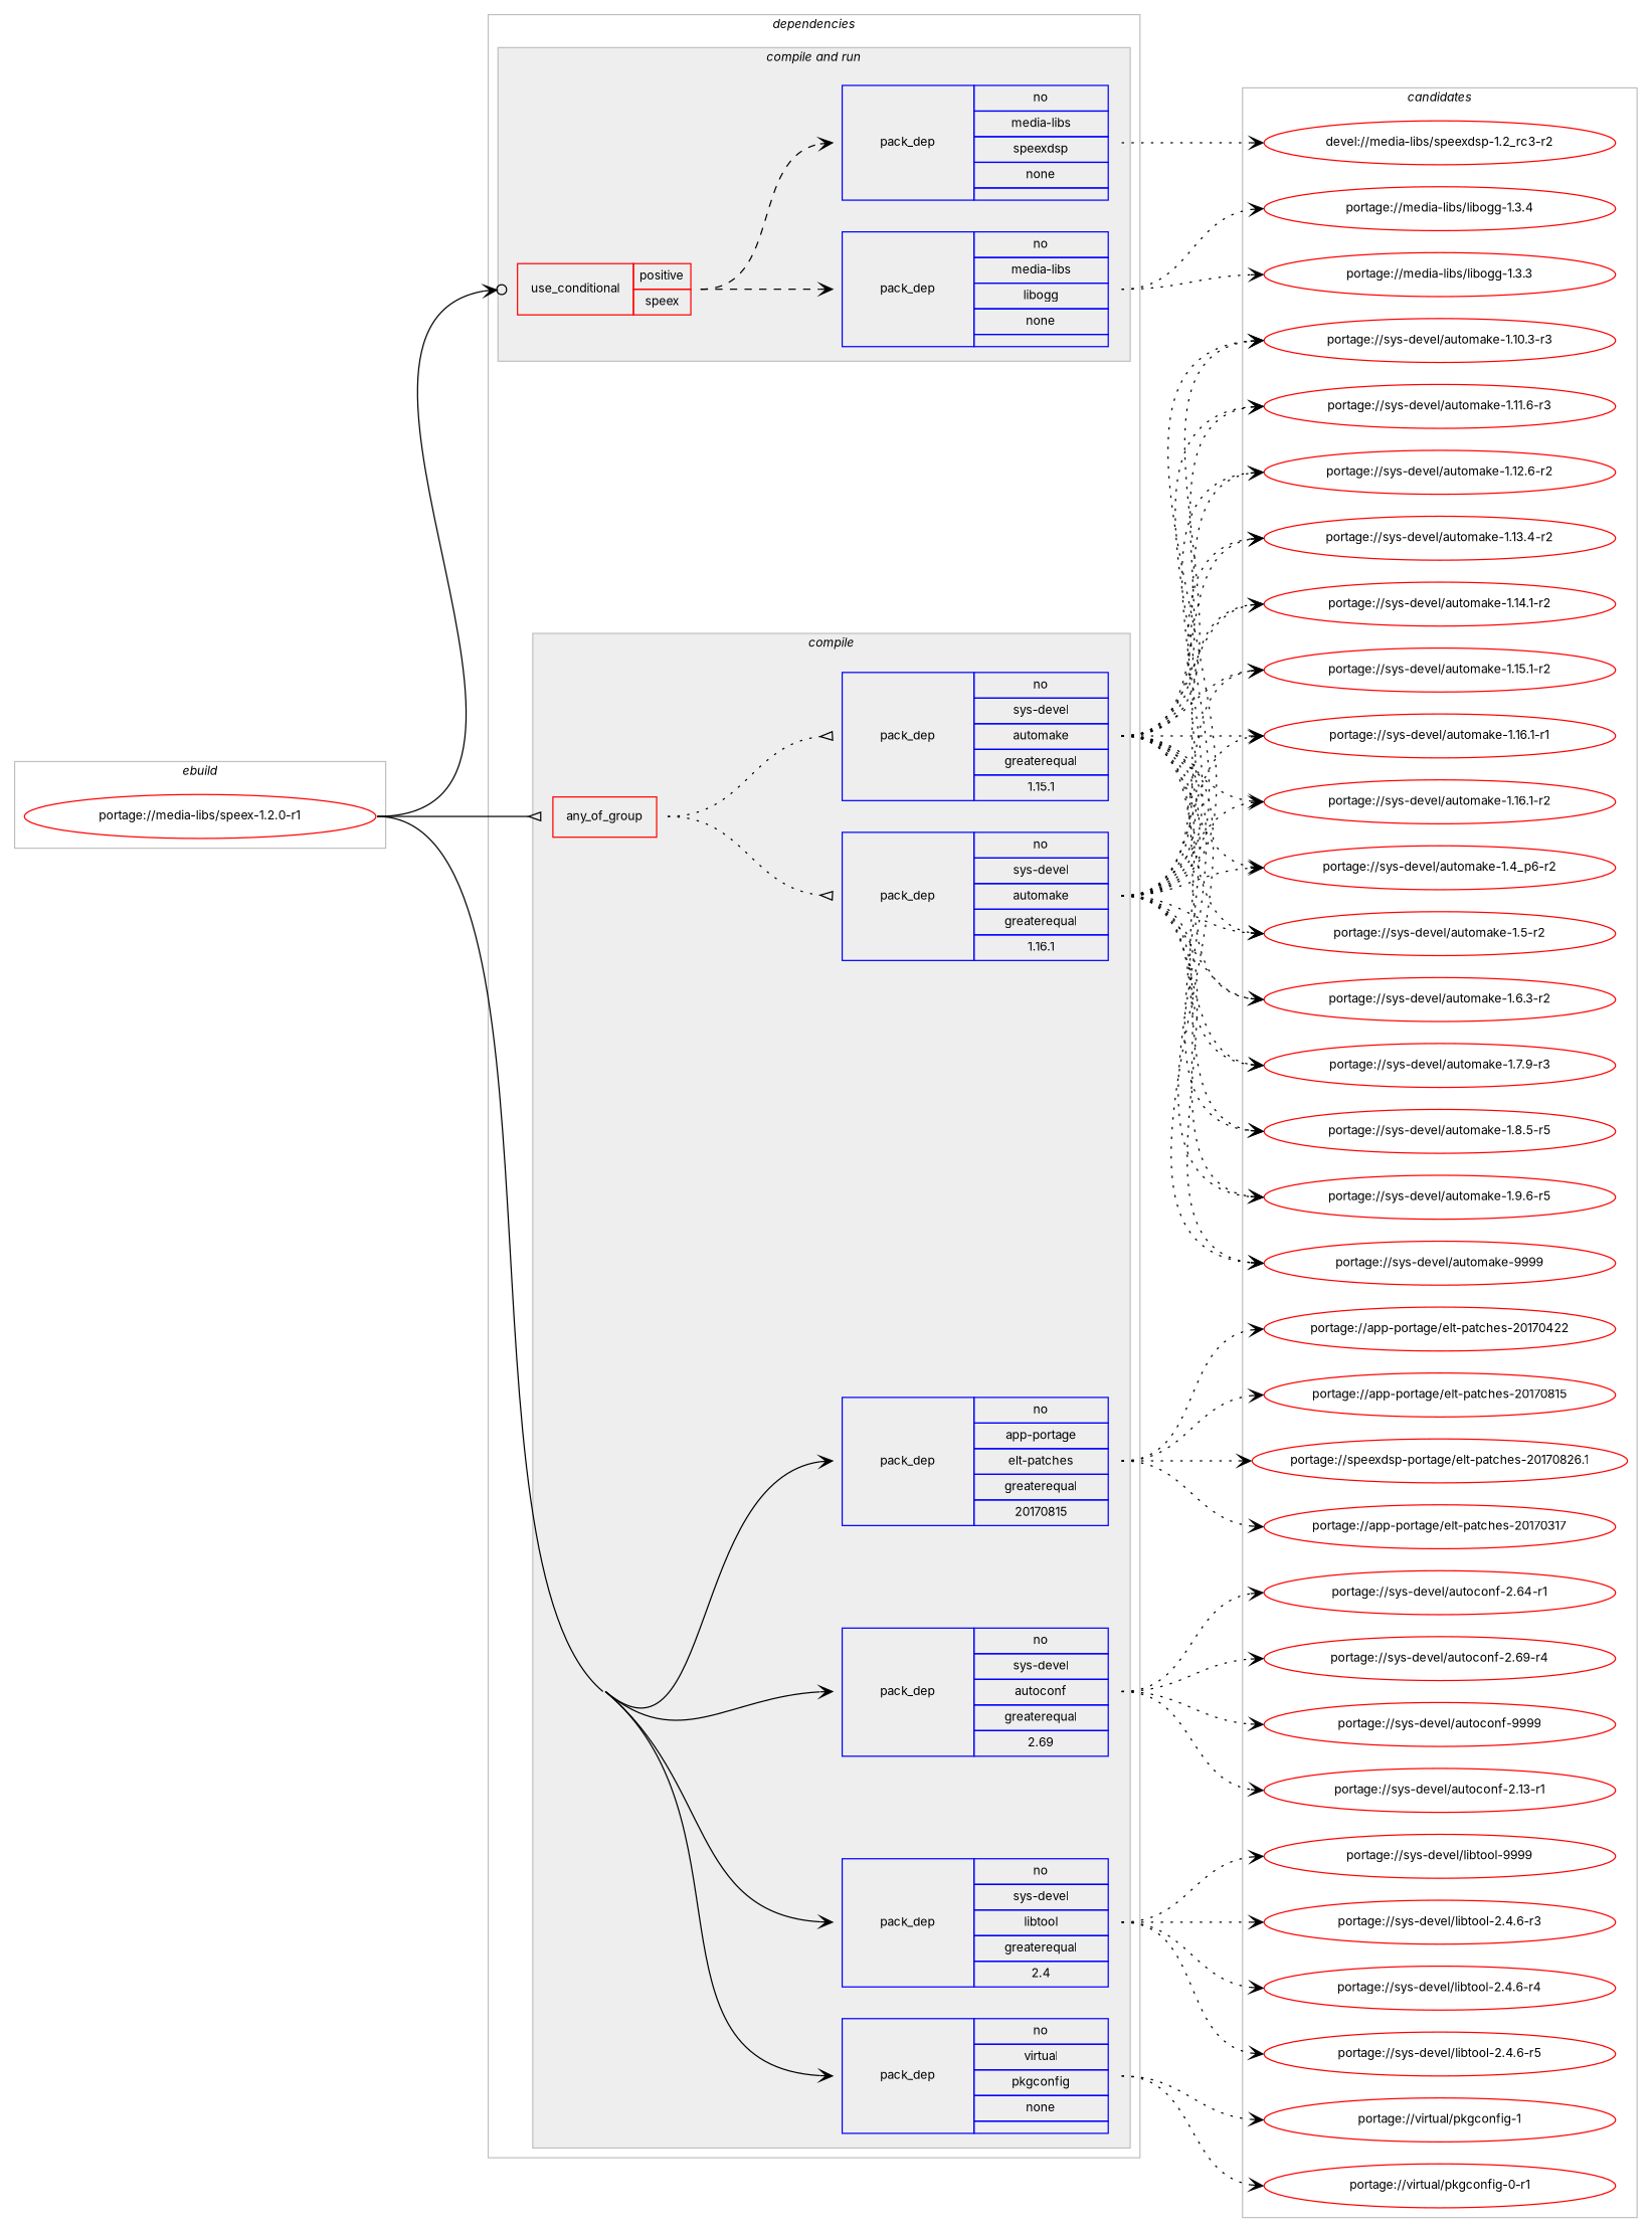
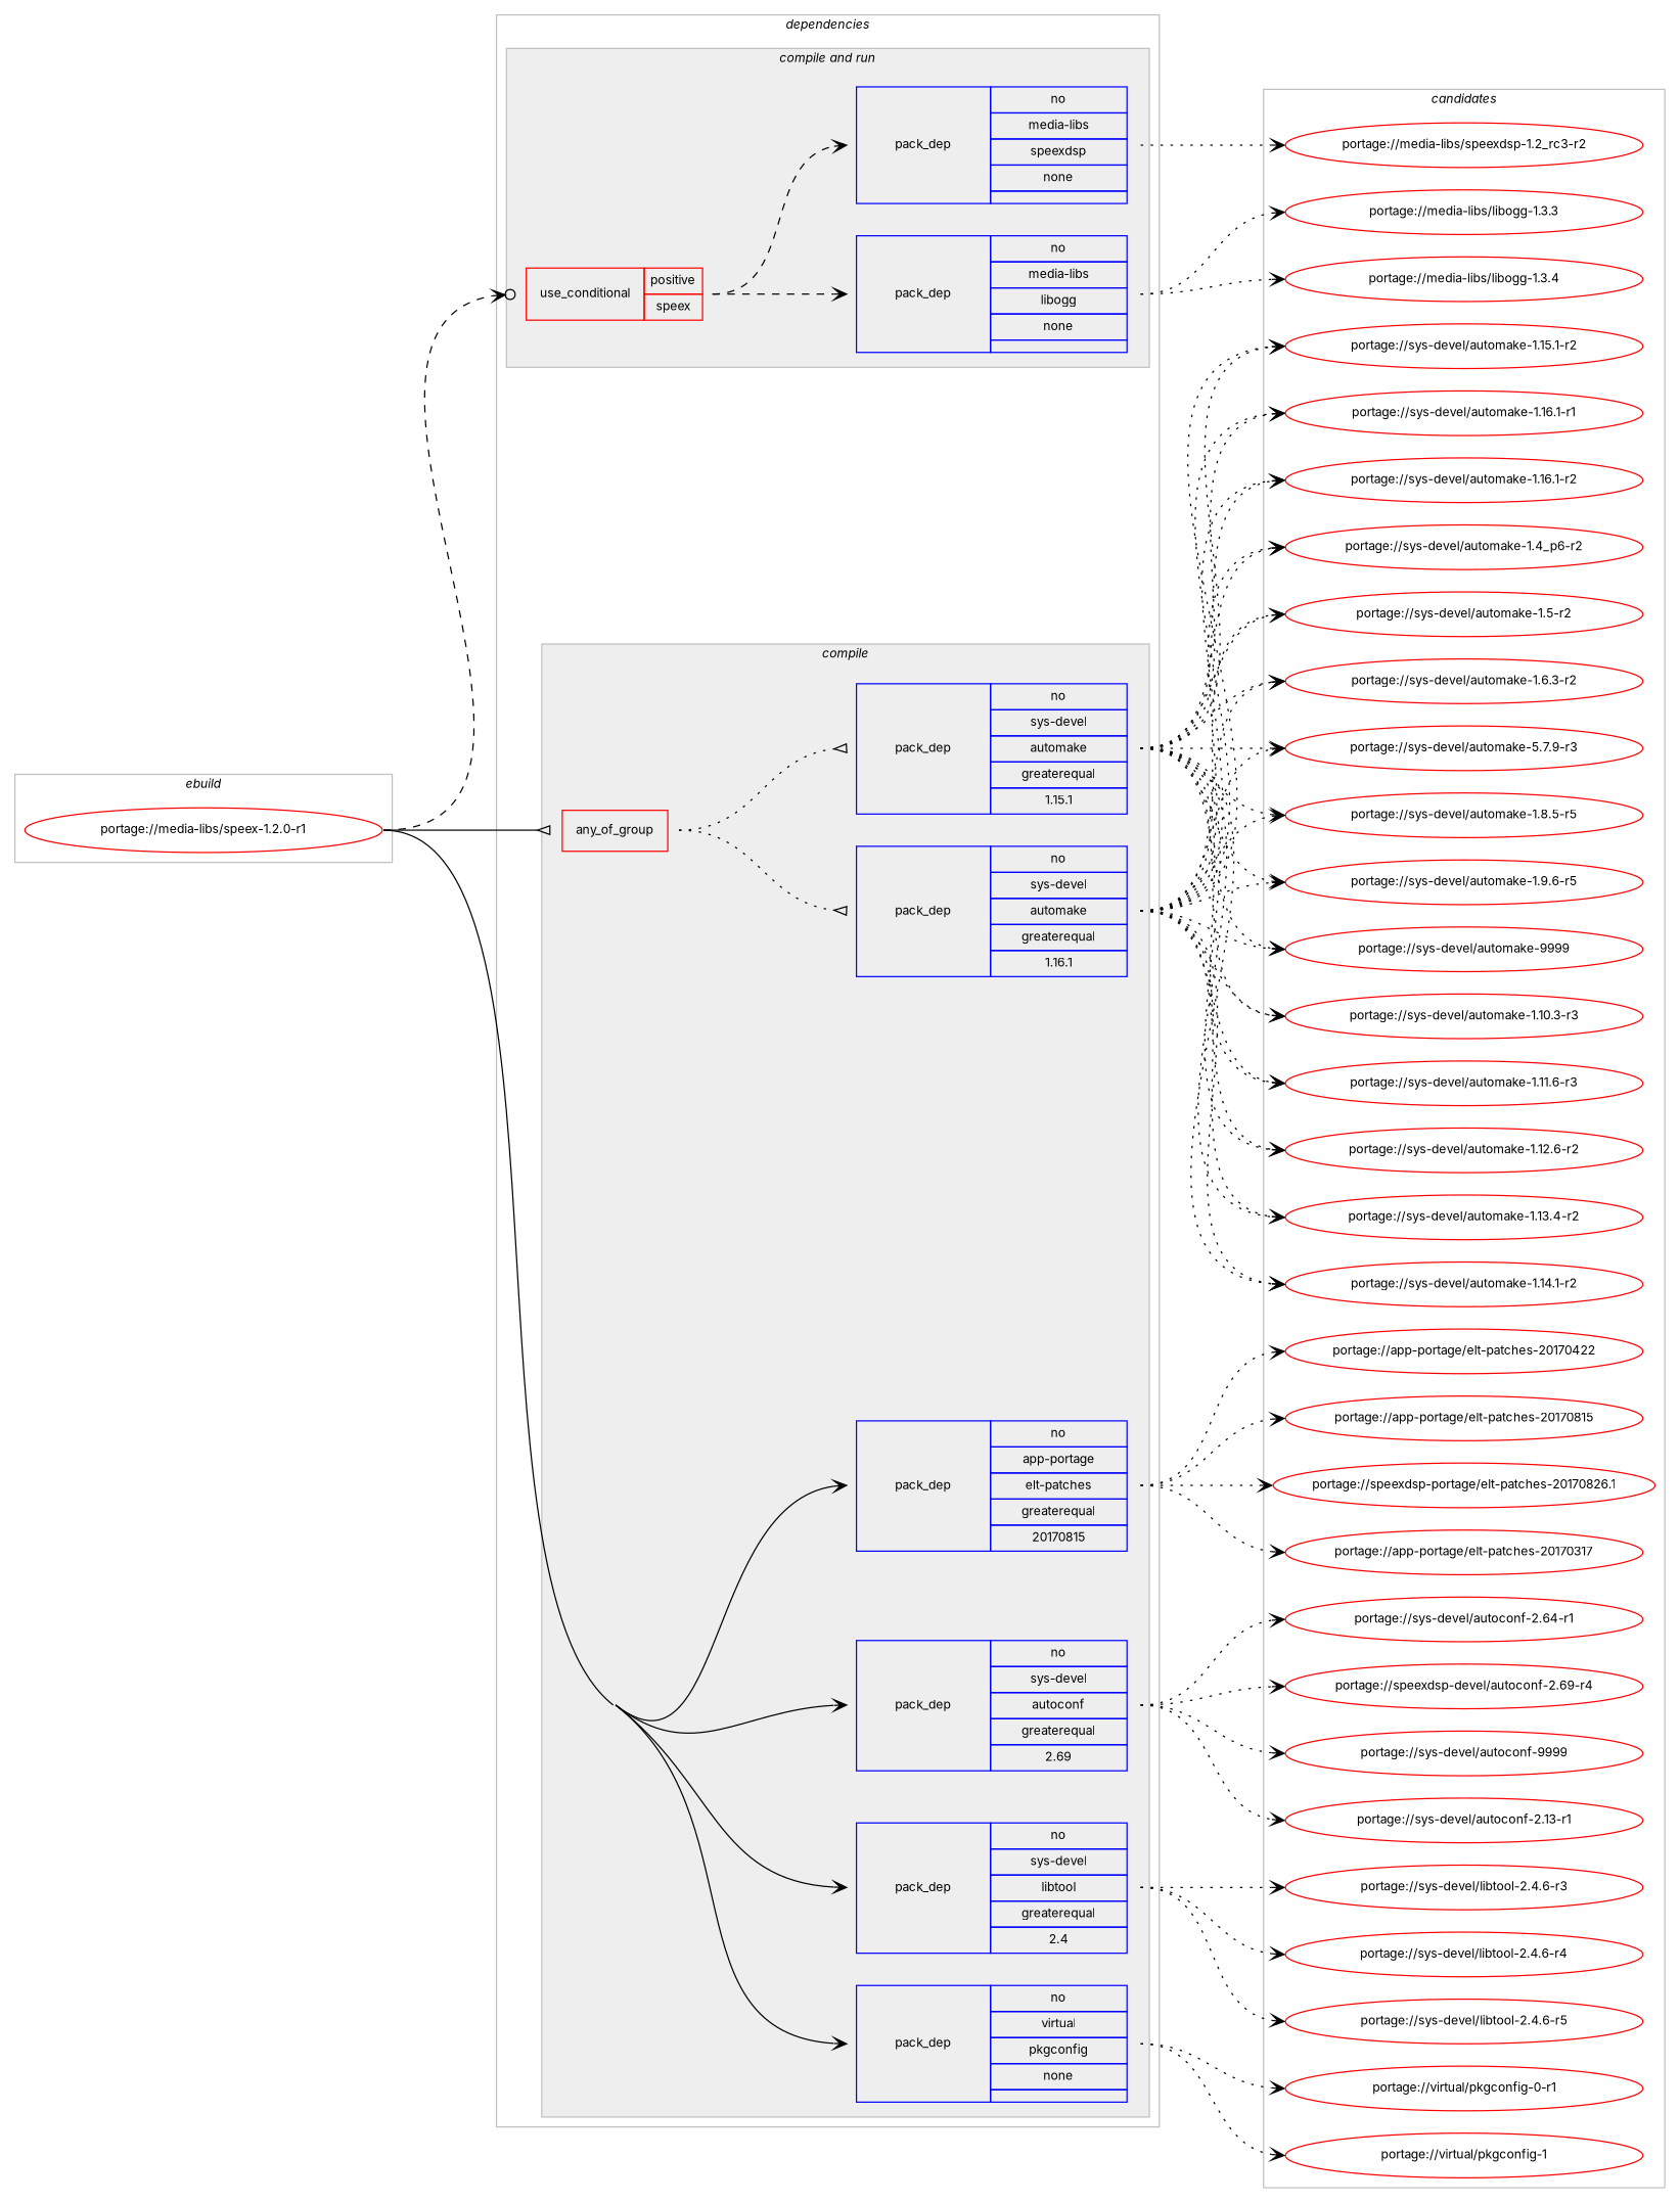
  digraph {
    compound=true
    concentrate=true
    fontname=Inter
    fontsize=10
    newrank=true
    rankdir=LR
    ranksep=1.5
    node [color=red fontname=Inter fontsize=10]
    edge [arrowhead=vee fontname=Inter headport=w style=dotted tailport=e weight=100]
    n1 [label="portage://media-libs/speex-1.2.0-r1" width=4]
    n2 [color=blue label=<<TABLE BORDER="0" CELLBORDER="1" CELLSPACING="0" CELLPADDING="4" WIDTH="220"><TR><TD ROWSPAN="6" CELLPADDING="30">pack_dep</TD></TR><TR><TD WIDTH="110">no</TD></TR><TR><TD>sys-devel</TD></TR><TR><TD>automake</TD></TR><TR><TD>greaterequal</TD></TR><TR><TD>1.16.1</TD></TR></TABLE>> shape=none]
    n3 [color=blue label=<<TABLE BORDER="0" CELLBORDER="1" CELLSPACING="0" CELLPADDING="4" WIDTH="220"><TR><TD ROWSPAN="6" CELLPADDING="30">pack_dep</TD></TR><TR><TD WIDTH="110">no</TD></TR><TR><TD>sys-devel</TD></TR><TR><TD>automake</TD></TR><TR><TD>greaterequal</TD></TR><TR><TD>1.15.1</TD></TR></TABLE>> shape=none]
    n4 [label=<<TABLE BORDER="0" CELLBORDER="1" CELLSPACING="0" CELLPADDING="4"><TR><TD CELLPADDING="10">any_of_group</TD></TR></TABLE>> shape=none]
    n5 [color=blue label=<<TABLE BORDER="0" CELLBORDER="1" CELLSPACING="0" CELLPADDING="4" WIDTH="220"><TR><TD ROWSPAN="6" CELLPADDING="30">pack_dep</TD></TR><TR><TD WIDTH="110">no</TD></TR><TR><TD>app-portage</TD></TR><TR><TD>elt-patches</TD></TR><TR><TD>greaterequal</TD></TR><TR><TD>20170815</TD></TR></TABLE>> shape=none]
    n6 [color=blue label=<<TABLE BORDER="0" CELLBORDER="1" CELLSPACING="0" CELLPADDING="4" WIDTH="220"><TR><TD ROWSPAN="6" CELLPADDING="30">pack_dep</TD></TR><TR><TD WIDTH="110">no</TD></TR><TR><TD>sys-devel</TD></TR><TR><TD>autoconf</TD></TR><TR><TD>greaterequal</TD></TR><TR><TD>2.69</TD></TR></TABLE>> shape=none]
    n7 [color=blue label=<<TABLE BORDER="0" CELLBORDER="1" CELLSPACING="0" CELLPADDING="4" WIDTH="220"><TR><TD ROWSPAN="6" CELLPADDING="30">pack_dep</TD></TR><TR><TD WIDTH="110">no</TD></TR><TR><TD>sys-devel</TD></TR><TR><TD>libtool</TD></TR><TR><TD>greaterequal</TD></TR><TR><TD>2.4</TD></TR></TABLE>> shape=none]
    n8 [color=blue label=<<TABLE BORDER="0" CELLBORDER="1" CELLSPACING="0" CELLPADDING="4" WIDTH="220"><TR><TD ROWSPAN="6" CELLPADDING="30">pack_dep</TD></TR><TR><TD WIDTH="110">no</TD></TR><TR><TD>virtual</TD></TR><TR><TD>pkgconfig</TD></TR><TR><TD>none</TD></TR><TR><TD></TD></TR></TABLE>> shape=none]
    n9 [color=blue label=<<TABLE BORDER="0" CELLBORDER="1" CELLSPACING="0" CELLPADDING="4" WIDTH="220"><TR><TD ROWSPAN="6" CELLPADDING="30">pack_dep</TD></TR><TR><TD WIDTH="110">no</TD></TR><TR><TD>media-libs</TD></TR><TR><TD>libogg</TD></TR><TR><TD>none</TD></TR><TR><TD></TD></TR></TABLE>> shape=none]
    n10 [color=blue label=<<TABLE BORDER="0" CELLBORDER="1" CELLSPACING="0" CELLPADDING="4" WIDTH="220"><TR><TD ROWSPAN="6" CELLPADDING="30">pack_dep</TD></TR><TR><TD WIDTH="110">no</TD></TR><TR><TD>media-libs</TD></TR><TR><TD>speexdsp</TD></TR><TR><TD>none</TD></TR><TR><TD></TD></TR></TABLE>> shape=none]
    n11 [label=<<TABLE BORDER="0" CELLBORDER="1" CELLSPACING="0" CELLPADDING="4"><TR><TD ROWSPAN="3" CELLPADDING="10">use_conditional</TD></TR><TR><TD>positive</TD></TR><TR><TD>speex</TD></TR></TABLE>> shape=none]
    n12 [label="portage://sys-devel/automake-1.10.3-r3" width=4]
    n13 [label="portage://sys-devel/automake-1.11.6-r3" width=4]
    n14 [label="portage://sys-devel/automake-1.12.6-r2" width=4]
    n15 [label="portage://sys-devel/automake-1.13.4-r2" width=4]
    n16 [label="portage://sys-devel/automake-1.14.1-r2" width=4]
    n17 [label="portage://sys-devel/automake-1.15.1-r2" width=4]
    n18 [label="portage://sys-devel/automake-1.16.1-r1" width=4]
    n19 [label="portage://sys-devel/automake-1.16.1-r2" width=4]
    n20 [label="portage://sys-devel/automake-1.4_p6-r2" width=4]
    n21 [label="portage://sys-devel/automake-1.5-r2" width=4]
    n22 [label="portage://sys-devel/automake-1.6.3-r2" width=4]
-   n23 [label="portage://sys-devel/automake-1.7.9-r3" width=4]
+   n23 [label="portage://sys-devel/automake-5.7.9-r3" width=4]
    n24 [label="portage://sys-devel/automake-1.8.5-r5" width=4]
    n25 [label="portage://sys-devel/automake-1.9.6-r5" width=4]
    n26 [label="portage://sys-devel/automake-9999" width=4]
    n27 [label="portage://app-portage/elt-patches-20170317" width=4]
    n28 [label="portage://app-portage/elt-patches-20170422" width=4]
    n29 [label="portage://app-portage/elt-patches-20170815" width=4]
    n30 [label="portage://speexdsp-portage/elt-patches-20170826.1" width=4]
    n31 [label="portage://sys-devel/autoconf-2.13-r1" width=4]
    n32 [label="portage://sys-devel/autoconf-2.64-r1" width=4]
-   n33 [label="portage://sys-devel/autoconf-2.69-r4" width=4]
+   n33 [label="portage://speexdsp-devel/autoconf-2.69-r4" width=4]
    n34 [label="portage://sys-devel/autoconf-9999" width=4]
    n35 [label="portage://sys-devel/libtool-2.4.6-r3" width=4]
    n36 [label="portage://sys-devel/libtool-2.4.6-r4" width=4]
    n37 [label="portage://sys-devel/libtool-2.4.6-r5" width=4]
-   n38 [label="portage://sys-devel/libtool-9999" width=4]
    n39 [label="portage://virtual/pkgconfig-0-r1" width=4]
    n40 [label="portage://virtual/pkgconfig-1" width=4]
    n41 [label="portage://media-libs/libogg-1.3.3" width=4]
    n42 [label="portage://media-libs/libogg-1.3.4" width=4]
-   n43 [label="devel://media-libs/speexdsp-1.2_rc3-r2" width=4]
+   n43 [label="portage://media-libs/speexdsp-1.2_rc3-r2" width=4]
    subgraph cluster_1 {
      color=gray
      label=<<i>ebuild</i>>
      rank=same
      n1
    }
    subgraph cluster_2 {
      color=gray
      label=<<i>dependencies</i>>
      subgraph cluster_3 {
        color=gray
        fillcolor="#eeeeee"
        label=<<i>compile</i>>
        style=filled
        subgraph sub_4 {
          color=gray
          fillcolor="#eeeeee"
          label=<<i>compile</i>>
          style=filled
          n4
          subgraph sub_5 {
            color=gray
            fillcolor="#eeeeee"
            label=<<i>compile</i>>
            style=filled
            n2
          }
          subgraph sub_6 {
            color=gray
            fillcolor="#eeeeee"
            label=<<i>compile</i>>
            style=filled
            n3
          }
        }
        subgraph sub_7 {
          color=gray
          fillcolor="#eeeeee"
          label=<<i>compile</i>>
          style=filled
          n5
        }
        subgraph sub_8 {
          color=gray
          fillcolor="#eeeeee"
          label=<<i>compile</i>>
          style=filled
          n6
        }
        subgraph sub_9 {
          color=gray
          fillcolor="#eeeeee"
          label=<<i>compile</i>>
          style=filled
          n7
        }
        subgraph sub_10 {
          color=gray
          fillcolor="#eeeeee"
          label=<<i>compile</i>>
          style=filled
          n8
        }
      }
      subgraph cluster_11 {
        color=gray
        fillcolor="#eeeeee"
        label=<<i>compile and run</i>>
        style=filled
        subgraph sub_12 {
          color=gray
          fillcolor="#eeeeee"
          label=<<i>compile and run</i>>
          style=filled
          n11
          subgraph sub_13 {
            color=gray
            fillcolor="#eeeeee"
            label=<<i>compile and run</i>>
            style=filled
            n9
          }
          subgraph sub_14 {
            color=gray
            fillcolor="#eeeeee"
            label=<<i>compile and run</i>>
            style=filled
            n10
          }
        }
      }
      subgraph cluster_15 {
        color=gray
        fillcolor="#eeeeee"
        label=<<i>run</i>>
        style=filled
      }
    }
    subgraph cluster_16 {
      color=gray
      label=<<i>candidates</i>>
      rank=same
      subgraph sub_17 {
        color=black
        label=<<i>candidates</i>>
        nodesep=1
        rank=same
        n12
        n13
        n14
        n15
        n16
        n17
        n18
        n19
        n20
        n21
        n22
        n23
        n24
        n25
        n26
      }
      subgraph sub_18 {
        color=black
        label=<<i>candidates</i>>
        nodesep=1
        rank=same
        n12
        n13
        n14
        n15
        n16
        n17
        n18
        n19
        n20
        n21
        n22
        n23
        n24
        n25
        n26
      }
      subgraph sub_19 {
        color=black
        label=<<i>candidates</i>>
        nodesep=1
        rank=same
        n27
        n28
        n29
        n30
      }
      subgraph sub_20 {
        color=black
        label=<<i>candidates</i>>
        nodesep=1
        rank=same
        n31
        n32
        n33
        n34
      }
      subgraph sub_21 {
        color=black
        label=<<i>candidates</i>>
        nodesep=1
        rank=same
        n35
        n36
        n37
-       n38
      }
      subgraph sub_22 {
        color=black
        label=<<i>candidates</i>>
        nodesep=1
        rank=same
        n39
        n40
      }
      subgraph sub_23 {
        color=black
        label=<<i>candidates</i>>
        nodesep=1
        rank=same
        n41
        n42
      }
      subgraph sub_24 {
        color=black
        label=<<i>candidates</i>>
        nodesep=1
        rank=same
        n43
      }
    }
    n1 -> n4 [arrowhead=oinv style=solid weight=20]
    n1 -> n5 [style=solid weight=20]
    n1 -> n6 [style=solid weight=20]
    n1 -> n7 [style=solid weight=20]
    n1 -> n8 [style=solid weight=20]
-   n1 -> n11 [arrowhead=odotvee style=solid weight=20]
+   n1 -> n11 [arrowhead=odotvee style=dashed weight=20]
    n2 -> n12
    n2 -> n13
    n2 -> n14
    n2 -> n15
    n2 -> n16
    n2 -> n17
    n2 -> n18
    n2 -> n19
    n2 -> n20
    n2 -> n21
    n2 -> n22
    n2 -> n23
    n2 -> n24
    n2 -> n25
    n2 -> n26
    n3 -> n12
    n3 -> n13
    n3 -> n14
    n3 -> n15
    n3 -> n16
    n3 -> n17
    n3 -> n18
    n3 -> n19
    n3 -> n20
    n3 -> n21
    n3 -> n22
    n3 -> n23
    n3 -> n24
    n3 -> n25
    n3 -> n26
    n4 -> n2 [arrowhead=oinv weight=20]
    n4 -> n3 [arrowhead=oinv weight=20]
    n5 -> n27
    n5 -> n28
    n5 -> n29
    n5 -> n30
    n6 -> n31
    n6 -> n32
    n6 -> n33
    n6 -> n34
    n7 -> n35
    n7 -> n36
    n7 -> n37
-   n7 -> n38
    n8 -> n39
    n8 -> n40
    n9 -> n41
    n9 -> n42
    n10 -> n43
    n11 -> n9 [style=dashed weight=20]
    n11 -> n10 [style=dashed weight=20]
  }
